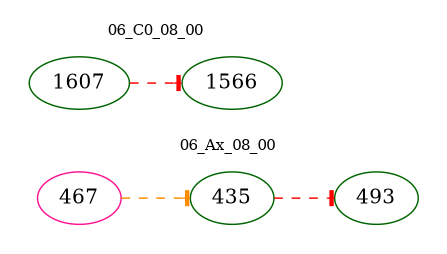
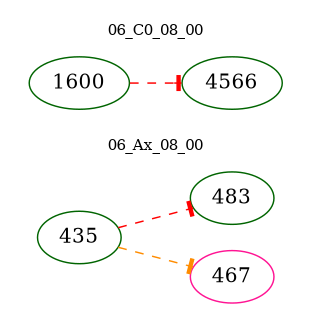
  digraph {
    rankdir=LR
    node [color=darkgreen]
    edge [arrowhead=tee color=red style=dashed]
    n1 [color=deeppink label=467]
    n2 [label=435]
-   n3 [label=493]
-   n4 [label=1607]
-   n5 [label=1566]
+   n3 [label=483]
+   n4 [label=1600]
+   n5 [label=4566]
    subgraph cluster_1 {
      color=white
      fontsize=10
      label="06_Ax_08_00"
      n1
      n2
      n3
    }
    subgraph cluster_2 {
      color=white
      fontsize=10
      label="06_C0_08_00"
      n4
      n5
    }
-   n1 -> n2 [color=darkorange]
+   n2 -> n1 [color=darkorange]
    n2 -> n3
    n4 -> n5
  }
